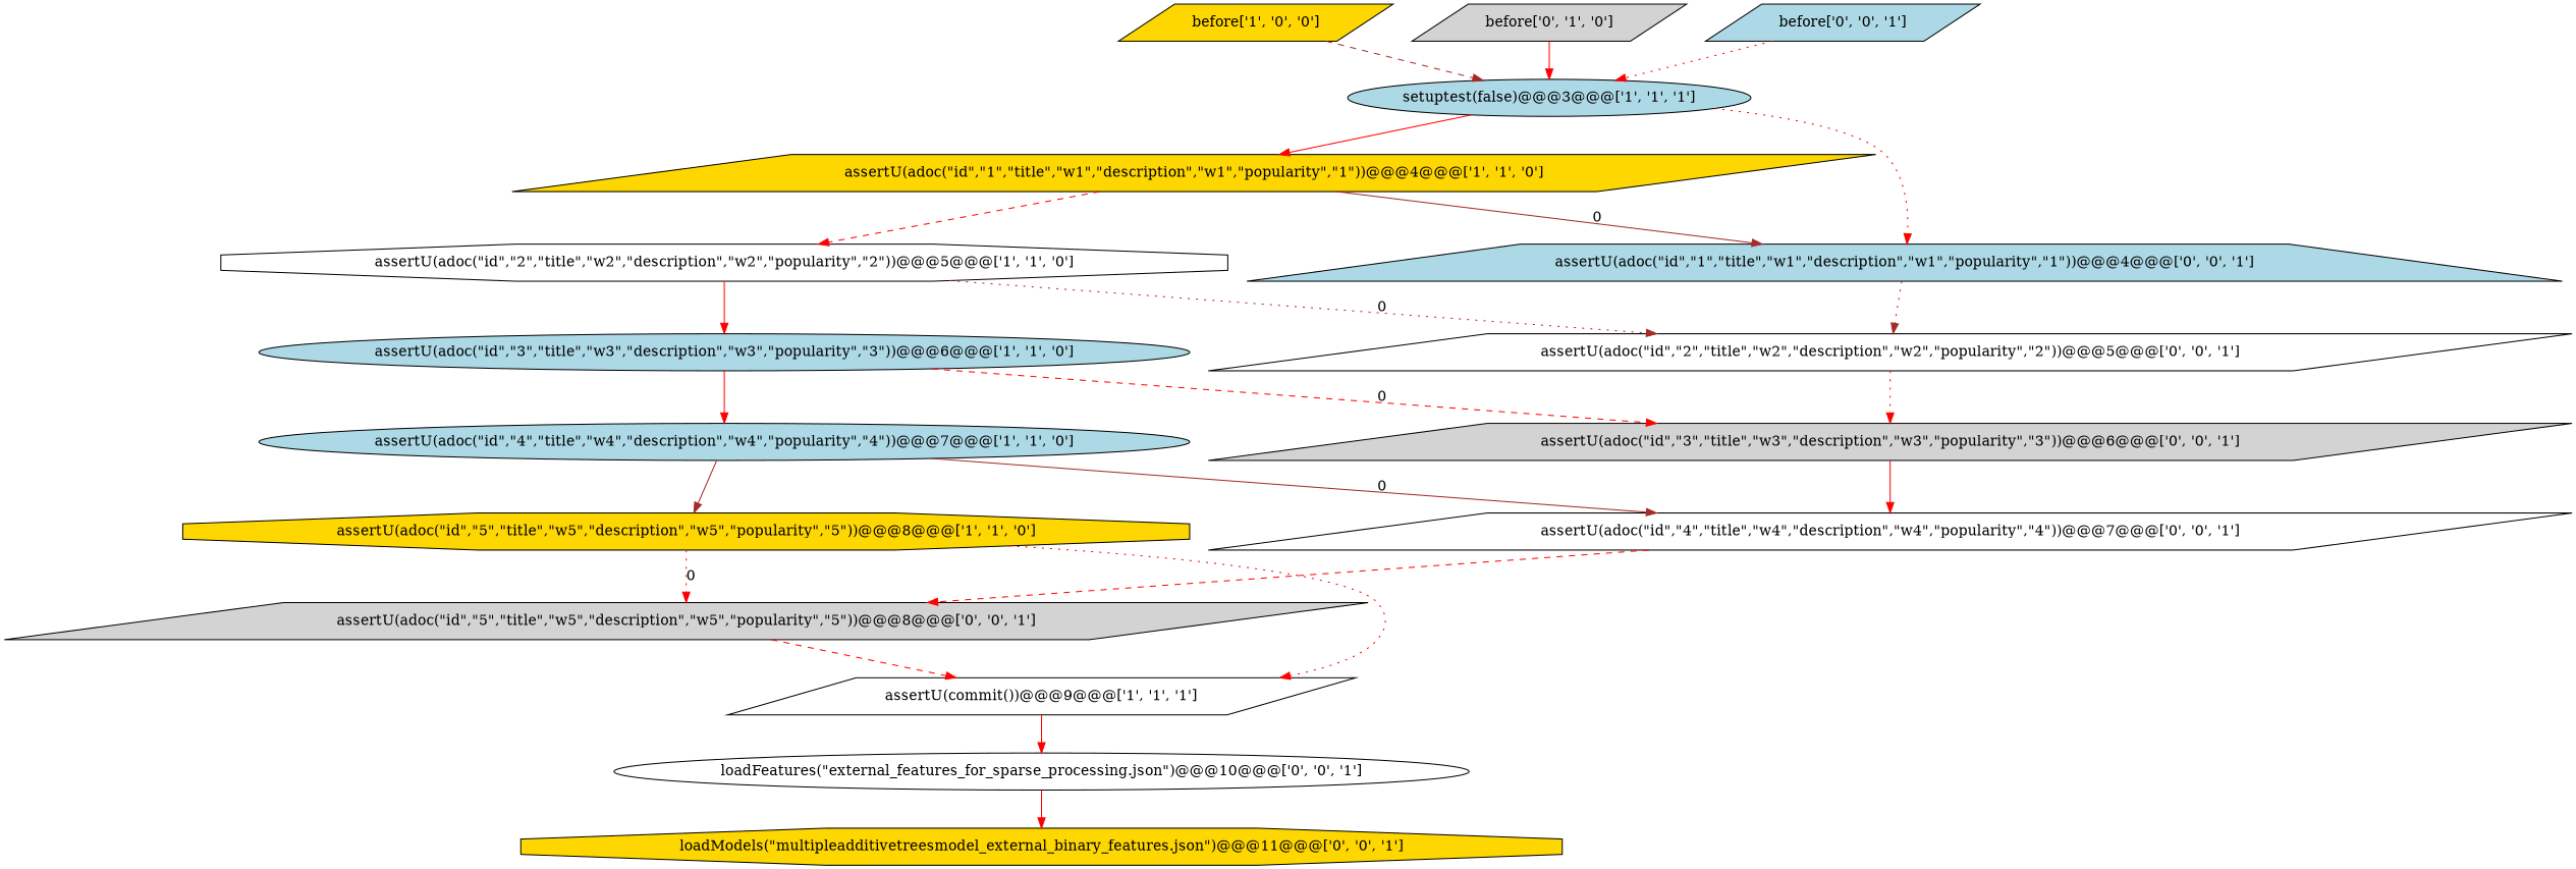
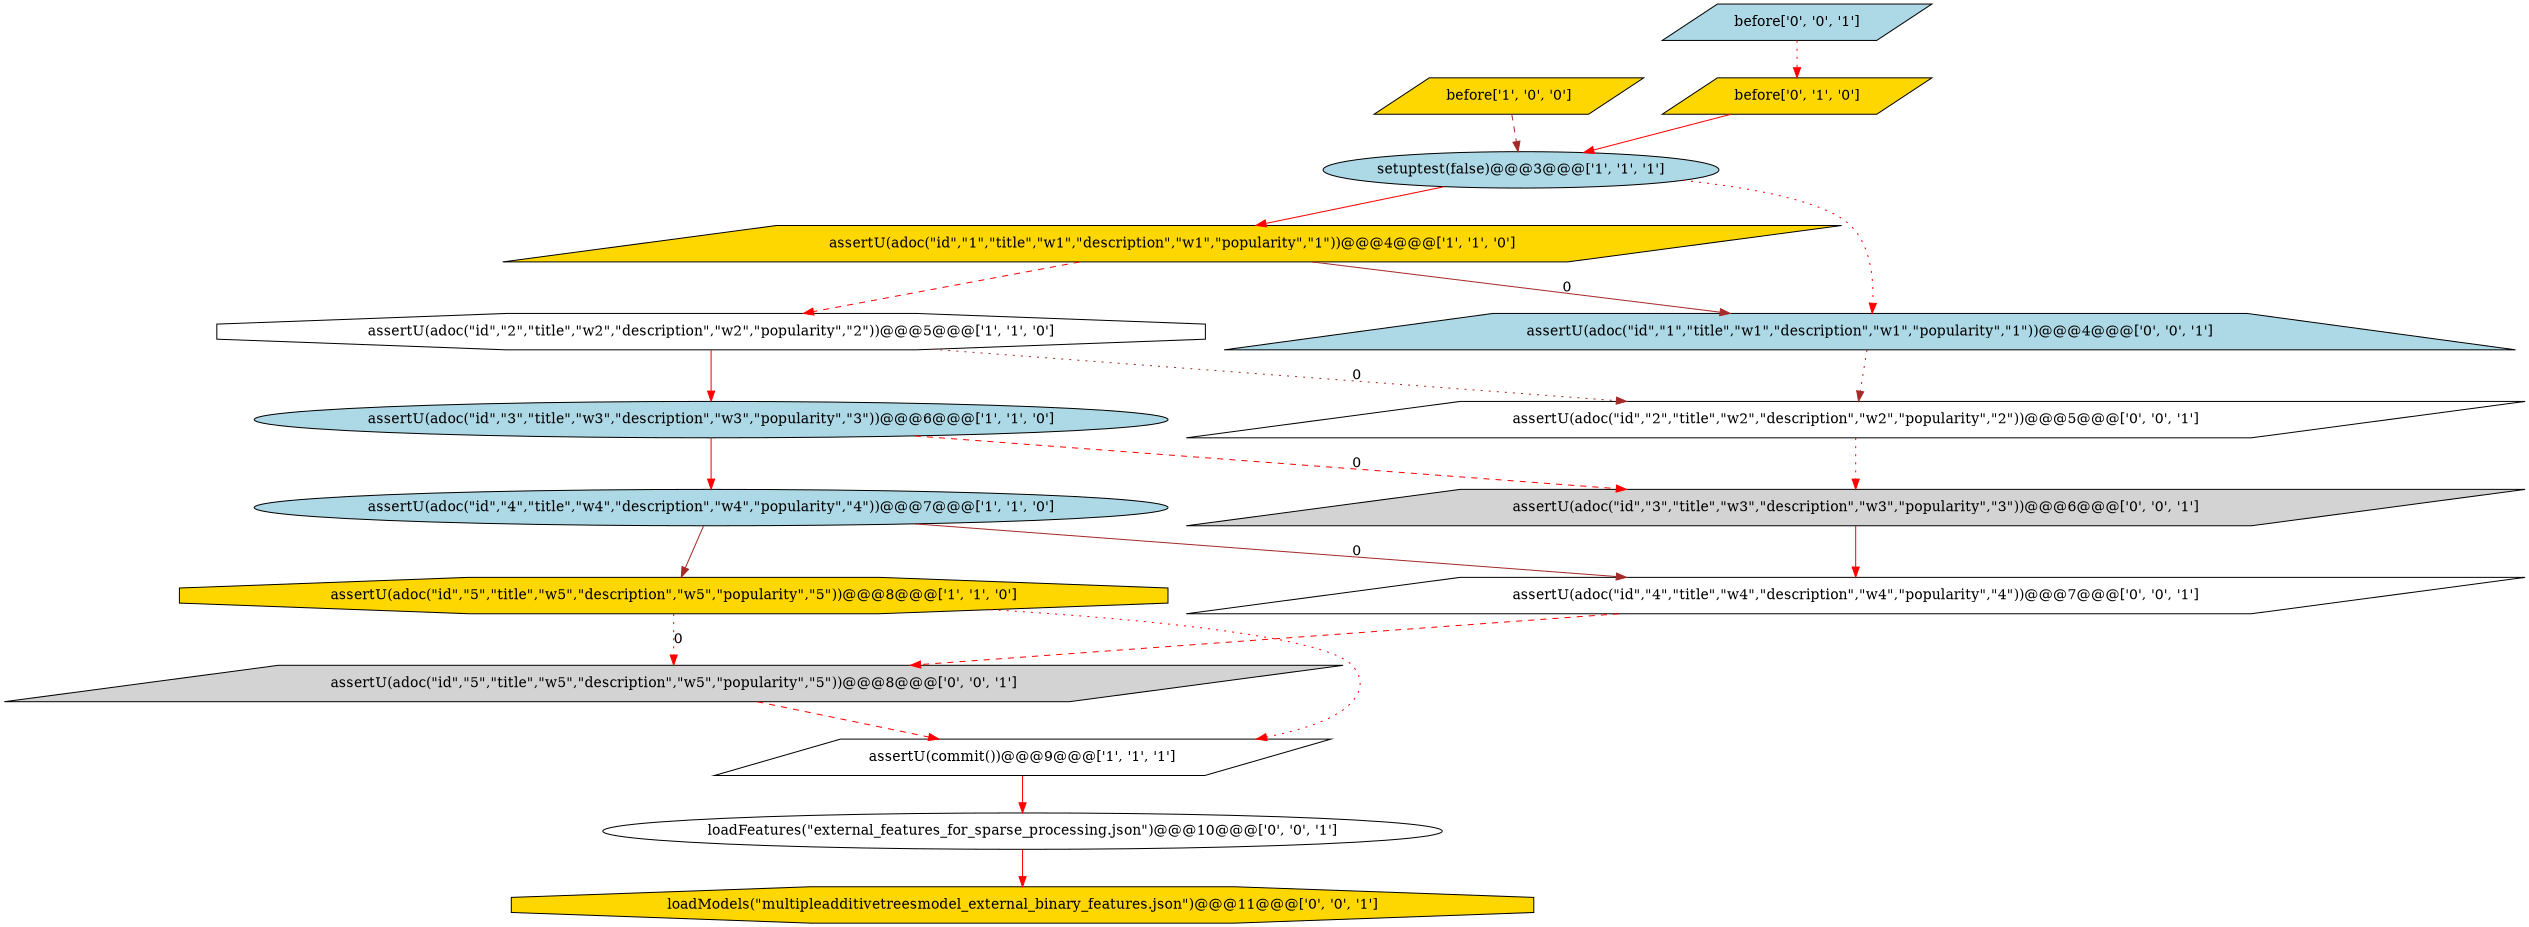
  digraph {
    node [fillcolor=white shape=parallelogram style=filled]
    edge [color=red style=solid]
    n1 [label="assertU(adoc(\"id\",\"2\",\"title\",\"w2\",\"description\",\"w2\",\"popularity\",\"2\"))@@@5@@@['1', '1', '0']" shape=octagon]
    n2 [fillcolor=lightblue label="assertU(adoc(\"id\",\"3\",\"title\",\"w3\",\"description\",\"w3\",\"popularity\",\"3\"))@@@6@@@['1', '1', '0']" shape=ellipse]
    n3 [label="assertU(adoc(\"id\",\"2\",\"title\",\"w2\",\"description\",\"w2\",\"popularity\",\"2\"))@@@5@@@['0', '0', '1']"]
    n4 [fillcolor=lightgrey label="assertU(adoc(\"id\",\"3\",\"title\",\"w3\",\"description\",\"w3\",\"popularity\",\"3\"))@@@6@@@['0', '0', '1']"]
    n5 [fillcolor=lightblue label="assertU(adoc(\"id\",\"4\",\"title\",\"w4\",\"description\",\"w4\",\"popularity\",\"4\"))@@@7@@@['1', '1', '0']" shape=ellipse]
    n6 [label="assertU(adoc(\"id\",\"4\",\"title\",\"w4\",\"description\",\"w4\",\"popularity\",\"4\"))@@@7@@@['0', '0', '1']"]
    n7 [fillcolor=lightgrey label="assertU(adoc(\"id\",\"5\",\"title\",\"w5\",\"description\",\"w5\",\"popularity\",\"5\"))@@@8@@@['0', '0', '1']"]
    n8 [label="assertU(commit())@@@9@@@['1', '1', '1']"]
    n9 [fillcolor=lightblue label="setuptest(false)@@@3@@@['1', '1', '1']" shape=ellipse]
    n10 [fillcolor=gold label="assertU(adoc(\"id\",\"1\",\"title\",\"w1\",\"description\",\"w1\",\"popularity\",\"1\"))@@@4@@@['1', '1', '0']"]
    n11 [fillcolor=lightblue label="assertU(adoc(\"id\",\"1\",\"title\",\"w1\",\"description\",\"w1\",\"popularity\",\"1\"))@@@4@@@['0', '0', '1']" shape=trapezium]
    n12 [label="loadFeatures(\"external_features_for_sparse_processing.json\")@@@10@@@['0', '0', '1']" shape=ellipse]
    n13 [fillcolor=gold label="loadModels(\"multipleadditivetreesmodel_external_binary_features.json\")@@@11@@@['0', '0', '1']" shape=octagon]
    n14 [fillcolor=gold label="before['1', '0', '0']"]
    n15 [fillcolor=gold label="assertU(adoc(\"id\",\"5\",\"title\",\"w5\",\"description\",\"w5\",\"popularity\",\"5\"))@@@8@@@['1', '1', '0']" shape=octagon]
-   n16 [fillcolor=lightgrey label="before['0', '1', '0']"]
+   n16 [fillcolor=gold label="before['0', '1', '0']"]
    n17 [fillcolor=lightblue label="before['0', '0', '1']"]
    n1 -> n2
    n1 -> n3 [color=brown label=0 style=dotted]
    n2 -> n4 [label=0 style=dashed]
    n2 -> n5
    n3 -> n4 [style=dotted]
    n4 -> n6
    n5 -> n6 [color=brown label=0]
    n5 -> n15 [color=brown]
    n6 -> n7 [style=dashed]
    n7 -> n8 [style=dashed]
    n8 -> n12
    n9 -> n10
    n9 -> n11 [style=dotted]
    n10 -> n1 [style=dashed]
    n10 -> n11 [color=brown label=0]
    n11 -> n3 [color=brown style=dotted]
    n12 -> n13
    n14 -> n9 [color=brown style=dashed]
    n15 -> n7 [label=0 style=dotted]
    n15 -> n8 [style=dotted]
    n16 -> n9
-   n17 -> n9 [style=dotted]
+   n17 -> n16 [style=dotted]
  }
